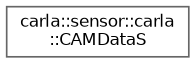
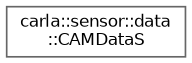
  digraph {
    rankdir=LR
-   n1 [color=grey40 fillcolor=white fontname=Helvetica fontsize=10 height=0.2 label="carla::sensor::carla\l::CAMDataS" shape=box style=filled width=0.4]
+   n1 [color=grey40 fillcolor=white fontname=Helvetica fontsize=10 height=0.2 label="carla::sensor::data\l::CAMDataS" shape=box style=filled width=0.4]
  }
